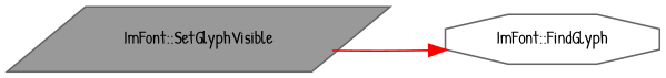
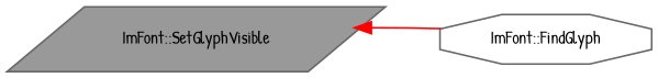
  digraph {
    rankdir=LR
    fontname="Patrick Hand"
    node [fontname="Patrick Hand" fontsize=10 style=filled]
    n1 [color=gray40 fillcolor=grey60 fontcolor=black height=0.2 label="ImFont::SetGlyphVisible" shape=parallelogram width=0.4]
    n2 [color=grey40 fillcolor=white height=0.2 label="ImFont::FindGlyph" shape=octagon width=0.4]
-   n1 -> n2 [color=red fontname="Patrick Hand" fontsize=10 labelfontname=Helvetica labelfontsize=10 style=solid]
+   n2 -> n1 [color=red fontname="Patrick Hand" fontsize=10 labelfontname=Helvetica labelfontsize=10 style=solid]
  }
